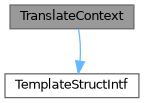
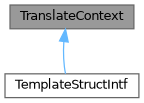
  digraph {
    node [color=gray40 fontname=Helvetica fontsize=10 shape=box style=filled]
    n1 [fillcolor=grey60 fontcolor=black height=0.2 label=TranslateContext width=0.4]
    n2 [fillcolor=white height=0.2 label=TemplateStructIntf width=0.4]
-   n2 -> n1 [color=steelblue1 dir=back fontname=Helvetica fontsize=10 labelfontname=Helvetica labelfontsize=10 style=solid]
+   n1 -> n2 [color=steelblue1 dir=back fontname=Helvetica fontsize=10 labelfontname=Helvetica labelfontsize=10 style=solid]
  }
